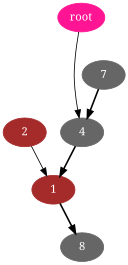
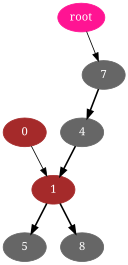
  digraph {
    fontname="Noto Serif"
    node [color=gray40 fontcolor=white fontname="Noto Serif" style=filled]
    edge [fontname="Noto Serif" style=bold]
-   2 [color=brown]
+   2 [color=brown label=0]
    1 [color=brown]
+   5
    n4 [label=8]
    4
    root [color=deeppink]
    n7 [label=7]
    2 -> 1 [style=solid]
+   1 -> 5
    1 -> n4
    4 -> 1
-   root -> 4 [style=solid]
+   root -> n7 [style=solid]
    n7 -> 4
  }
